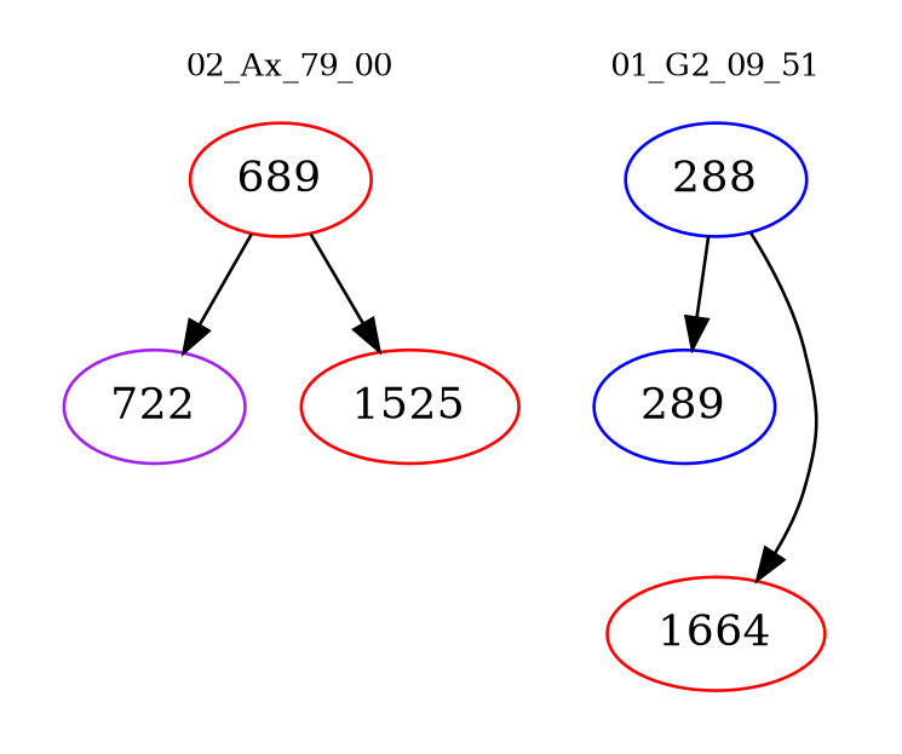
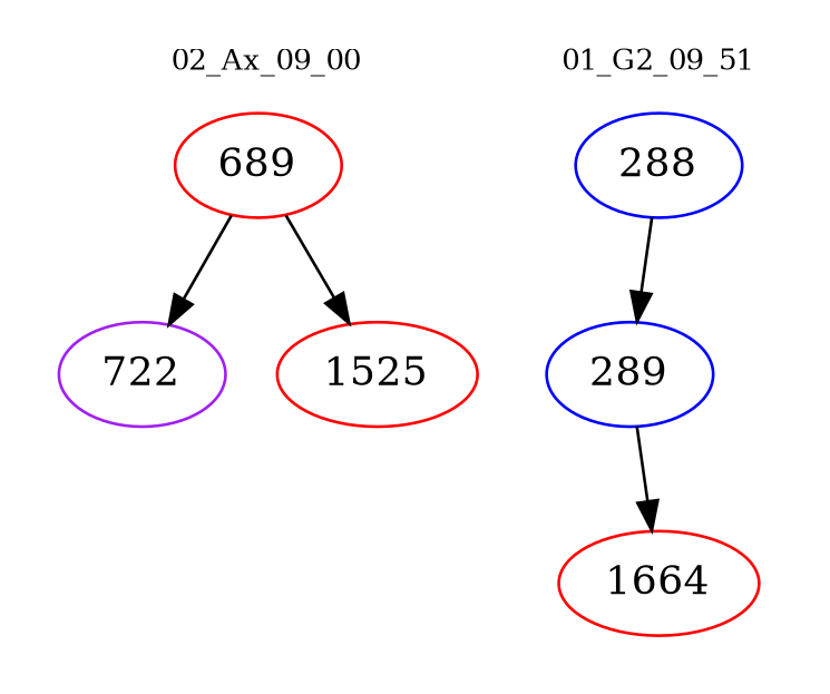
  digraph {
    node [color=red]
    edge [color=black]
    n1 [label=689]
    n2 [color=purple label=722]
    n3 [label=1525]
    n4 [color=blue label=288]
    n5 [color=blue label=289]
    n6 [label=1664]
    subgraph cluster_1 {
      color=white
      fontsize=10
-     label="02_Ax_79_00"
+     label="02_Ax_09_00"
      n1
      n2
      n3
    }
    subgraph cluster_2 {
      color=white
      fontsize=10
      label="01_G2_09_51"
      n4
      n5
      n6
    }
    n1 -> n2
    n1 -> n3
    n4 -> n5
-   n4 -> n6
+   n5 -> n6
  }
